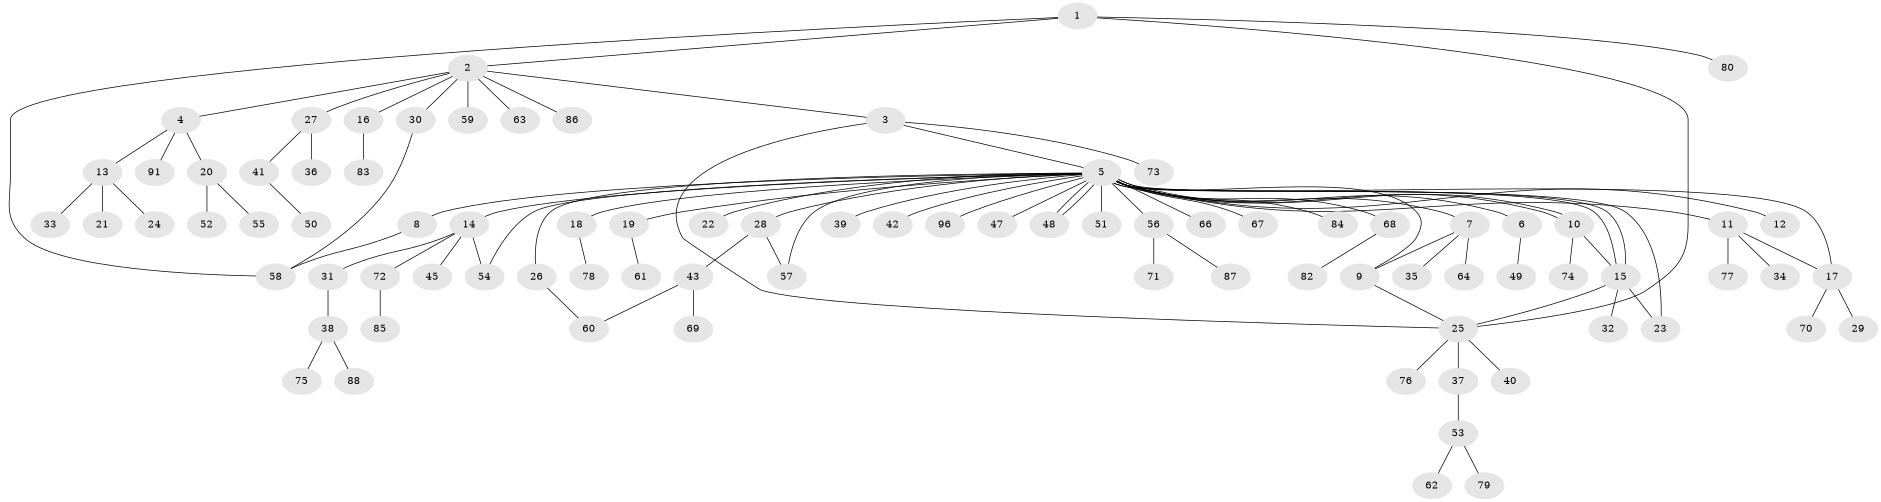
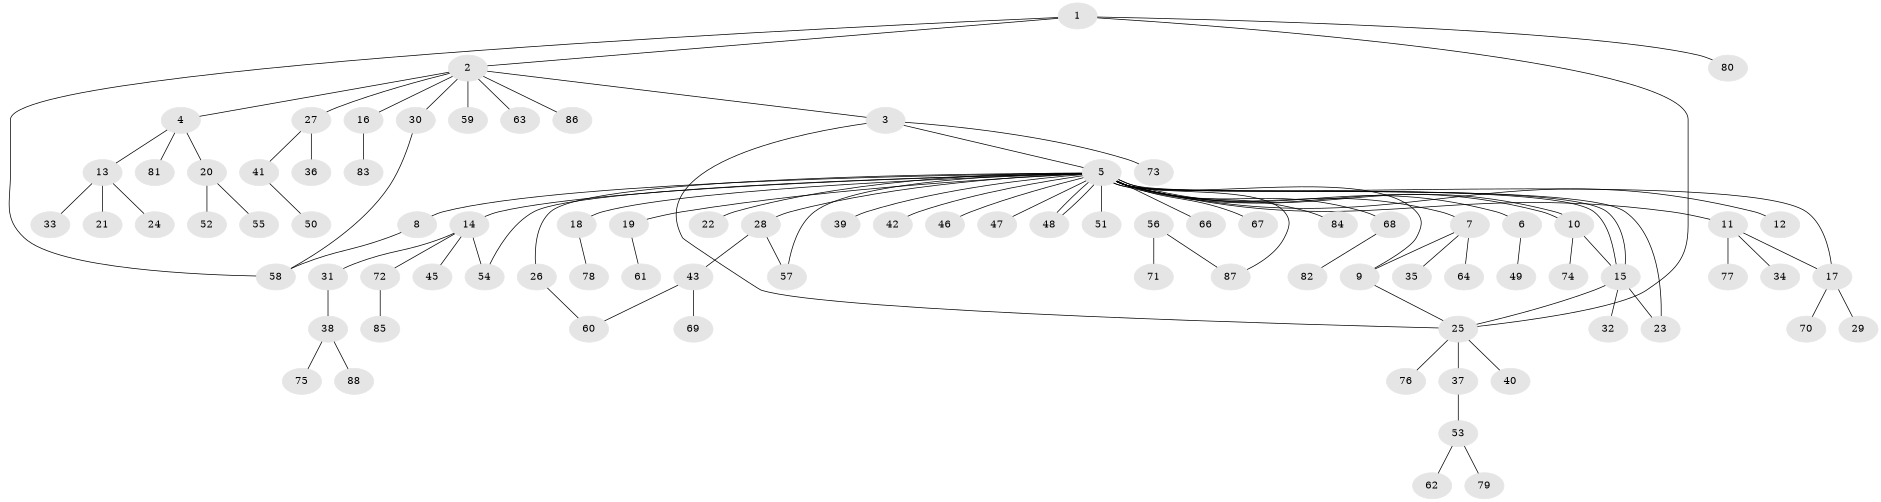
  graph {
    fontname="DejaVu Serif"
    node [color=gray90 fontname="DejaVu Serif" style=filled]
    edge [fontname="DejaVu Serif"]
    1
    2
    25
    58
    80
    3
    4
    16
    27
    30
    59
    63
    86
    37
    40
    76
    5
    73
    13
    20
-   81 [label=91]
+   81
    83
    36
    41
    6
    7
    8
    9
    10
    11
    12
    14
    15
    17
    18
    19
    22
    23
    26
    28
    39
    42
-   46 [label=96]
+   46
    47
    48
    51
    54
    56
    57
    66
    67
    68
    84
    21
    24
    33
    52
    55
    49
    35
    64
    74
    34
    77
    31
    45
    72
    32
    29
    70
    78
    61
    60
    43
    71
    87
    82
    38
    85
    53
    50
    69
    75
    88
    62
    79
    1 -- 2
    1 -- 25
    1 -- 58
    1 -- 80
    2 -- 3
    2 -- 4
    2 -- 16
    2 -- 27
    2 -- 30
    2 -- 59
    2 -- 63
    2 -- 86
    25 -- 37
    25 -- 40
    25 -- 76
    3 -- 25
    3 -- 5
    3 -- 73
    4 -- 13
    4 -- 20
    4 -- 81
    16 -- 83
    27 -- 36
    27 -- 41
    30 -- 58
    37 -- 53
    5 -- 6
    5 -- 7
    5 -- 8
    5 -- 9
    5 -- 10
    5 -- 10
    5 -- 11
    5 -- 12
    5 -- 14
    5 -- 15
    5 -- 15
    5 -- 17
    5 -- 18
    5 -- 19
    5 -- 22
    5 -- 23
    5 -- 26
    5 -- 28
    5 -- 39
    5 -- 42
    5 -- 46
    5 -- 47
    5 -- 48
    5 -- 48
    5 -- 51
    5 -- 54
-   5 -- 56
+   5 -- 87
    5 -- 57
    5 -- 66
    5 -- 67
    5 -- 68
    5 -- 84
    13 -- 21
    13 -- 24
    13 -- 33
    20 -- 52
    20 -- 55
    41 -- 50
    6 -- 49
    7 -- 9
    7 -- 35
    7 -- 64
    8 -- 58
    9 -- 25
    10 -- 15
    10 -- 74
    11 -- 17
    11 -- 34
    11 -- 77
    14 -- 54
    14 -- 31
    14 -- 45
    14 -- 72
    15 -- 25
    15 -- 23
    15 -- 32
    17 -- 29
    17 -- 70
    18 -- 78
    19 -- 61
    26 -- 60
    28 -- 57
    28 -- 43
    56 -- 71
    56 -- 87
    68 -- 82
    31 -- 38
    72 -- 85
    43 -- 60
    43 -- 69
    38 -- 75
    38 -- 88
    53 -- 62
    53 -- 79
  }
